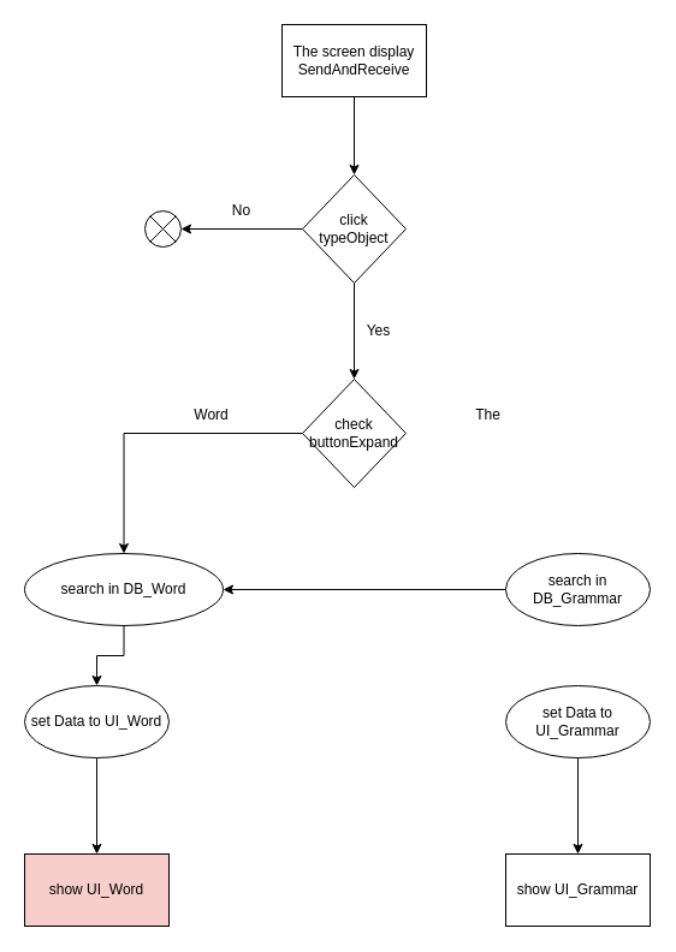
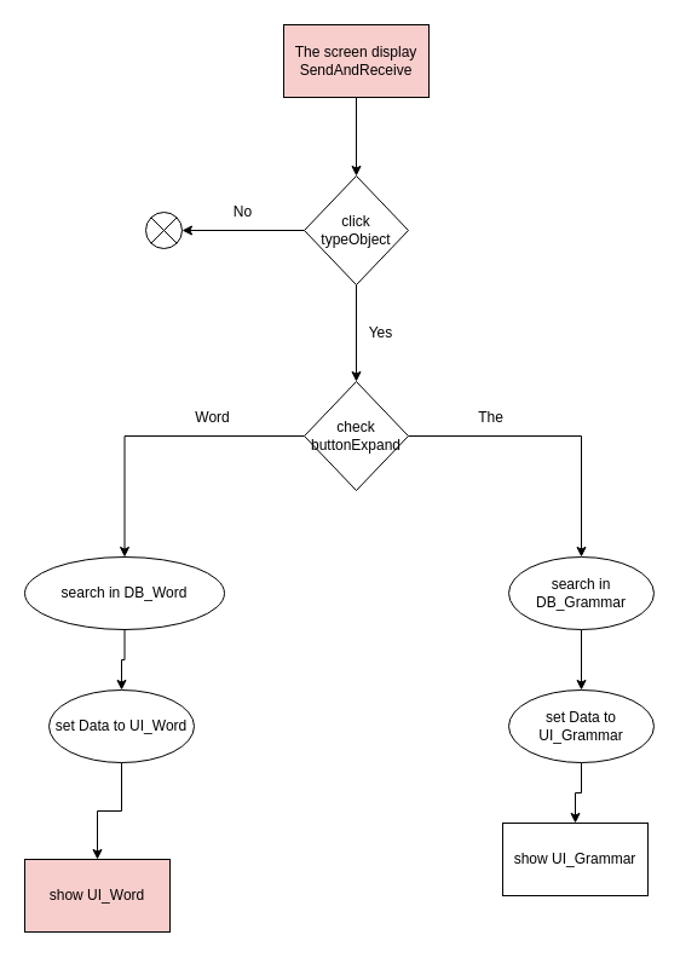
  <mxCell id="0" />
  <mxCell id="1" parent="0" />
  <mxCell id="2" value="" style="edgeStyle=orthogonalEdgeStyle;rounded=0;orthogonalLoop=1;jettySize=auto;html=1;" parent="1" source="3" target="6" edge="1"><mxGeometry relative="1" as="geometry" /></mxCell>
- <mxCell id="3" value="The screen display SendAndReceive" style="whiteSpace=wrap;html=1;" parent="1" vertex="1"><mxGeometry x="234" y="20" width="120" height="60" as="geometry" /></mxCell>
+ <mxCell id="3" value="The screen display SendAndReceive" style="whiteSpace=wrap;html=1;fillColor=#f8cecc;" parent="1" vertex="1"><mxGeometry x="234" y="20" width="120" height="60" as="geometry" /></mxCell>
  <mxCell id="4" style="edgeStyle=orthogonalEdgeStyle;rounded=0;orthogonalLoop=1;jettySize=auto;html=1;entryX=1;entryY=0.5;entryDx=0;entryDy=0;" parent="1" source="6" target="7" edge="1"><mxGeometry relative="1" as="geometry" /></mxCell>
  <mxCell id="5" value="" style="edgeStyle=orthogonalEdgeStyle;rounded=0;orthogonalLoop=1;jettySize=auto;html=1;" parent="1" source="6" target="11" edge="1"><mxGeometry relative="1" as="geometry" /></mxCell>
  <mxCell id="6" value="click typeObject" style="rhombus;whiteSpace=wrap;html=1;" parent="1" vertex="1"><mxGeometry x="251" y="145" width="86" height="90" as="geometry" /></mxCell>
  <mxCell id="7" value="" style="shape=sumEllipse;perimeter=ellipsePerimeter;whiteSpace=wrap;html=1;backgroundOutline=1;" parent="1" vertex="1"><mxGeometry x="120" y="175" width="30" height="30" as="geometry" /></mxCell>
  <mxCell id="8" value="No" style="text;html=1;align=center;verticalAlign=middle;resizable=0;points=[];autosize=1;strokeColor=none;fillColor=none;" parent="1" vertex="1"><mxGeometry x="180" y="160" width="40" height="30" as="geometry" /></mxCell>
  <mxCell id="9" style="edgeStyle=orthogonalEdgeStyle;rounded=0;orthogonalLoop=1;jettySize=auto;html=1;entryX=0.5;entryY=0;entryDx=0;entryDy=0;" parent="1" source="11" target="22" edge="1"><mxGeometry relative="1" as="geometry" /></mxCell>
+ <mxCell id="10" style="edgeStyle=orthogonalEdgeStyle;rounded=0;orthogonalLoop=1;jettySize=auto;html=1;entryX=0.5;entryY=0;entryDx=0;entryDy=0;" parent="1" source="11" target="24" edge="1"><mxGeometry relative="1" as="geometry" /></mxCell>
  <mxCell id="11" value="check buttonExpand" style="rhombus;whiteSpace=wrap;html=1;" parent="1" vertex="1"><mxGeometry x="251" y="315" width="86" height="90" as="geometry" /></mxCell>
  <mxCell id="12" value="Yes" style="text;html=1;align=center;verticalAlign=middle;resizable=0;points=[];autosize=1;strokeColor=none;fillColor=none;" parent="1" vertex="1"><mxGeometry x="294" y="260" width="40" height="30" as="geometry" /></mxCell>
  <mxCell id="13" value="" style="edgeStyle=orthogonalEdgeStyle;rounded=0;orthogonalLoop=1;jettySize=auto;html=1;" parent="1" source="14" target="15" edge="1"><mxGeometry relative="1" as="geometry" /></mxCell>
- <mxCell id="14" value="set Data to UI_Word" style="ellipse;whiteSpace=wrap;html=1;" parent="1" vertex="1"><mxGeometry x="20" y="570" width="120" height="60" as="geometry" /></mxCell>
+ <mxCell id="14" value="set Data to UI_Word" style="ellipse;whiteSpace=wrap;html=1;" parent="1" vertex="1"><mxGeometry x="40" y="570" width="120" height="60" as="geometry" /></mxCell>
  <mxCell id="15" value="show UI_Word" style="whiteSpace=wrap;html=1;fillColor=#f8cecc;" parent="1" vertex="1"><mxGeometry x="20" y="710" width="120" height="60" as="geometry" /></mxCell>
  <mxCell id="16" value="Word" style="text;html=1;align=center;verticalAlign=middle;resizable=0;points=[];autosize=1;strokeColor=none;fillColor=none;" parent="1" vertex="1"><mxGeometry x="150" y="330" width="50" height="30" as="geometry" /></mxCell>
  <mxCell id="17" style="edgeStyle=orthogonalEdgeStyle;rounded=0;orthogonalLoop=1;jettySize=auto;html=1;entryX=0.5;entryY=0;entryDx=0;entryDy=0;" parent="1" source="18" target="20" edge="1"><mxGeometry relative="1" as="geometry" /></mxCell>
  <mxCell id="18" value="set Data to UI_Grammar" style="ellipse;whiteSpace=wrap;html=1;" parent="1" vertex="1"><mxGeometry x="420" y="570" width="120" height="60" as="geometry" /></mxCell>
  <mxCell id="19" value="The" style="text;html=1;align=center;verticalAlign=middle;resizable=0;points=[];autosize=1;strokeColor=none;fillColor=none;" parent="1" vertex="1"><mxGeometry x="370" y="330" width="70" height="30" as="geometry" /></mxCell>
- <mxCell id="20" value="show UI_Grammar" style="whiteSpace=wrap;html=1;" parent="1" vertex="1"><mxGeometry x="420" y="710" width="120" height="60" as="geometry" /></mxCell>
+ <mxCell id="20" value="show UI_Grammar" style="whiteSpace=wrap;html=1;" parent="1" vertex="1"><mxGeometry x="415" y="680" width="120" height="60" as="geometry" /></mxCell>
  <mxCell id="21" style="edgeStyle=orthogonalEdgeStyle;rounded=0;orthogonalLoop=1;jettySize=auto;html=1;entryX=0.5;entryY=0;entryDx=0;entryDy=0;" parent="1" source="22" target="14" edge="1"><mxGeometry relative="1" as="geometry" /></mxCell>
  <mxCell id="22" value="search in DB_Word" style="ellipse;whiteSpace=wrap;html=1;" parent="1" vertex="1"><mxGeometry x="20" y="460" width="165" height="60" as="geometry" /></mxCell>
- <mxCell id="23" style="edgeStyle=orthogonalEdgeStyle;rounded=0;orthogonalLoop=1;jettySize=auto;html=1;" parent="1" source="24" target="22" edge="1"><mxGeometry relative="1" as="geometry" /></mxCell>
+ <mxCell id="23" style="edgeStyle=orthogonalEdgeStyle;rounded=0;orthogonalLoop=1;jettySize=auto;html=1;entryX=0.5;entryY=0;entryDx=0;entryDy=0;" parent="1" source="24" target="18" edge="1"><mxGeometry relative="1" as="geometry" /></mxCell>
  <mxCell id="24" value="search in DB_Grammar" style="ellipse;whiteSpace=wrap;html=1;" parent="1" vertex="1"><mxGeometry x="420" y="460" width="120" height="60" as="geometry" /></mxCell>
